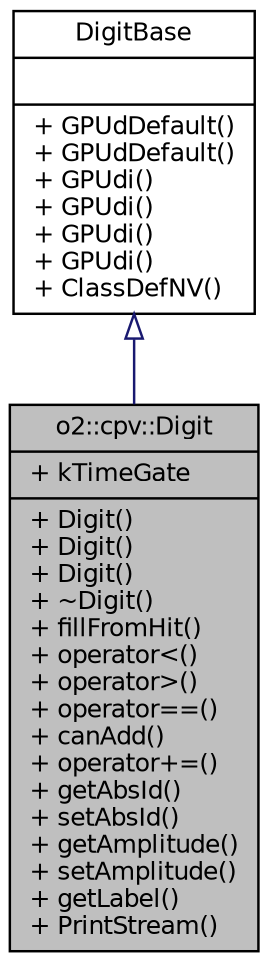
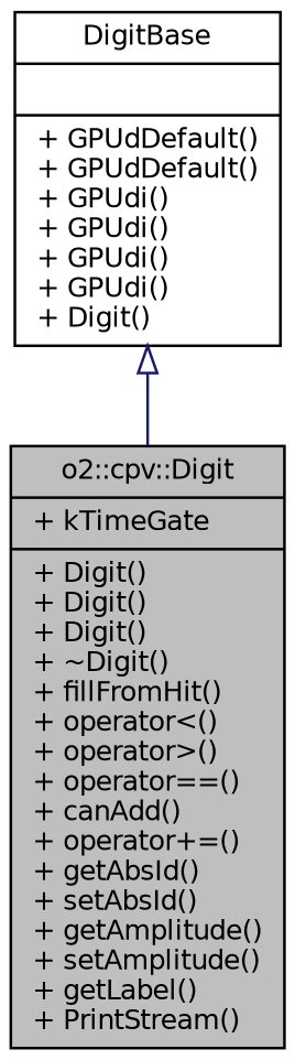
  digraph {
    node [color=black fontname=Helvetica fontsize=10 shape=record]
    n1 [fillcolor=grey75 fontcolor=black height=0.2 label="{o2::cpv::Digit\n|+ kTimeGate\l|+ Digit()\l+ Digit()\l+ Digit()\l+ ~Digit()\l+ fillFromHit()\l+ operator\<()\l+ operator\>()\l+ operator==()\l+ canAdd()\l+ operator+=()\l+ getAbsId()\l+ setAbsId()\l+ getAmplitude()\l+ setAmplitude()\l+ getLabel()\l+ PrintStream()\l}" style=filled width=0.4]
-   n2 [height=0.2 label="{DigitBase\n||+ GPUdDefault()\l+ GPUdDefault()\l+ GPUdi()\l+ GPUdi()\l+ GPUdi()\l+ GPUdi()\l+ ClassDefNV()\l}" width=0.4]
+   n2 [height=0.2 label="{DigitBase\n||+ GPUdDefault()\l+ GPUdDefault()\l+ GPUdi()\l+ GPUdi()\l+ GPUdi()\l+ GPUdi()\l+ Digit()\l}" width=0.4]
    n2 -> n1 [arrowtail=onormal color=midnightblue dir=back fontname=Helvetica fontsize=10 labelfontname=Helvetica labelfontsize=10 style=solid]
  }
